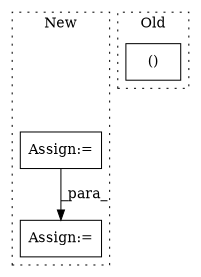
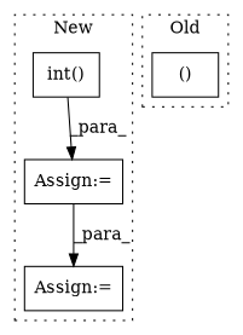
  digraph {
    node [a=68 l=3 shape=box]
+   n1 [a=75 l=18 label="int()" s=6085]
    n2 [label="Assign:=" s=6082]
    n3 [label="Assign:=" s=6457]
    n4 [a=54 l=22 label="()" s=6174]
    subgraph cluster_1 {
      label=New
      style=dotted
+     n1
      n2
      n3
    }
    subgraph cluster_2 {
      label=Old
      style=dotted
      n4
    }
+   n1 -> n2 [label=_para_]
    n2 -> n3 [label=_para_]
  }
